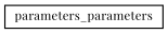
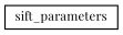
  digraph {
    rankdir=TB
    fontname="Playfair Display"
-   n1 [color=black fillcolor=white fontname="Playfair Display" fontsize=10 height=0.2 label=parameters_parameters shape=record style=filled width=0.4]
+   n1 [color=black fillcolor=white fontname="Playfair Display" fontsize=10 height=0.2 label=sift_parameters shape=record style=filled width=0.4]
  }
